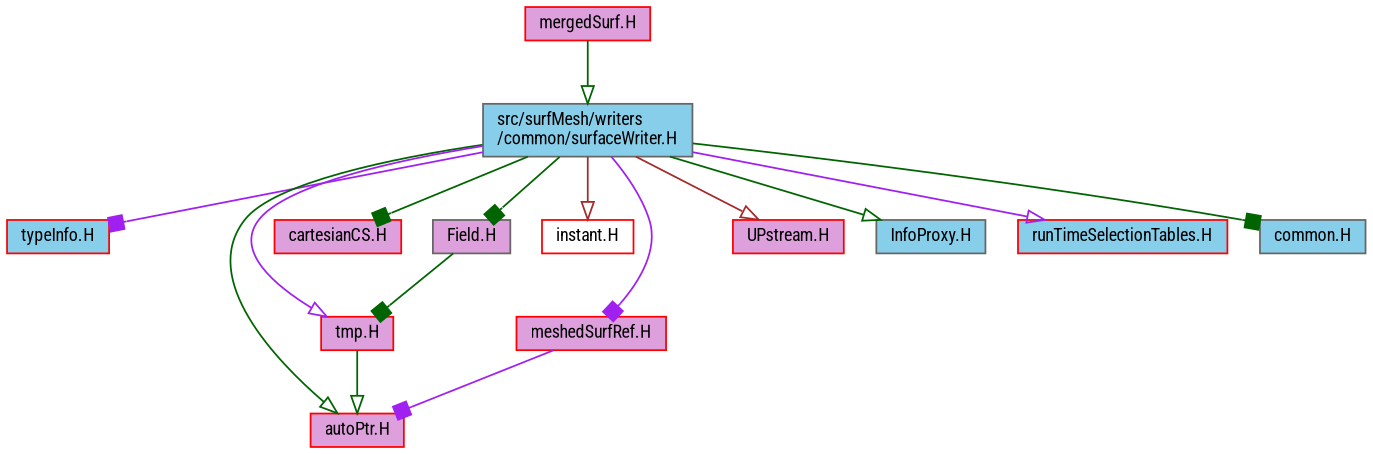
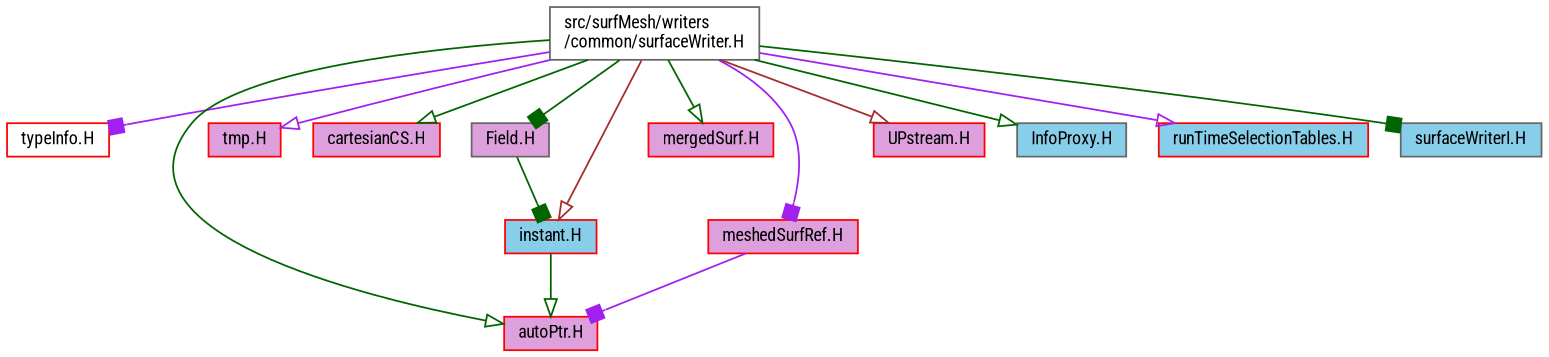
  digraph {
    fontname="Roboto Condensed"
    node [color=red fillcolor=plum fontname="Roboto Condensed" fontsize=10 shape=box style=filled]
    edge [arrowhead=onormal color=darkgreen fontname="Roboto Condensed" fontsize=10 labelfontname=Helvetica labelfontsize=10 style=solid]
-   n1 [color=gray40 fillcolor=skyblue fontcolor=black height=0.2 label="src/surfMesh/writers\l/common/surfaceWriter.H" width=0.4]
-   n2 [fillcolor=skyblue height=0.2 label="typeInfo.H" width=0.4]
+   n1 [color=gray40 fillcolor=white fontcolor=black height=0.2 label="src/surfMesh/writers\l/common/surfaceWriter.H" width=0.4]
+   n2 [fillcolor=white height=0.2 label="typeInfo.H" width=0.4]
    n3 [height=0.2 label="autoPtr.H" width=0.4]
    n4 [height=0.2 label="tmp.H" width=0.4]
    n5 [height=0.2 label="cartesianCS.H" width=0.4]
    n6 [color=grey40 height=0.2 label="Field.H" width=0.4]
-   n7 [fillcolor=white height=0.2 label="instant.H" width=0.4]
+   n7 [fillcolor=skyblue height=0.2 label="instant.H" width=0.4]
    n8 [height=0.2 label="mergedSurf.H" width=0.4]
    n9 [height=0.2 label="meshedSurfRef.H" width=0.4]
    n10 [height=0.2 label="UPstream.H" width=0.4]
    n11 [color=grey40 fillcolor=skyblue height=0.2 label="InfoProxy.H" width=0.4]
    n12 [fillcolor=skyblue height=0.2 label="runTimeSelectionTables.H" width=0.4]
-   n13 [color=grey40 fillcolor=skyblue height=0.2 label="common.H" width=0.4]
+   n13 [color=grey40 fillcolor=skyblue height=0.2 label="surfaceWriterI.H" width=0.4]
    n1 -> n2 [arrowhead=box color=purple]
    n1 -> n3
    n1 -> n4 [color=purple]
-   n1 -> n5 [arrowhead=box]
+   n1 -> n5
    n1 -> n6 [arrowhead=box]
    n1 -> n7 [color=brown]
-   n8 -> n1
+   n1 -> n8
    n1 -> n9 [arrowhead=box color=purple]
    n1 -> n10 [color=brown]
    n1 -> n11
    n1 -> n12 [color=purple]
    n1 -> n13 [arrowhead=box]
-   n4 -> n3
-   n6 -> n4 [arrowhead=box]
+   n7 -> n3
+   n6 -> n7 [arrowhead=box]
    n9 -> n3 [arrowhead=box color=purple]
  }
